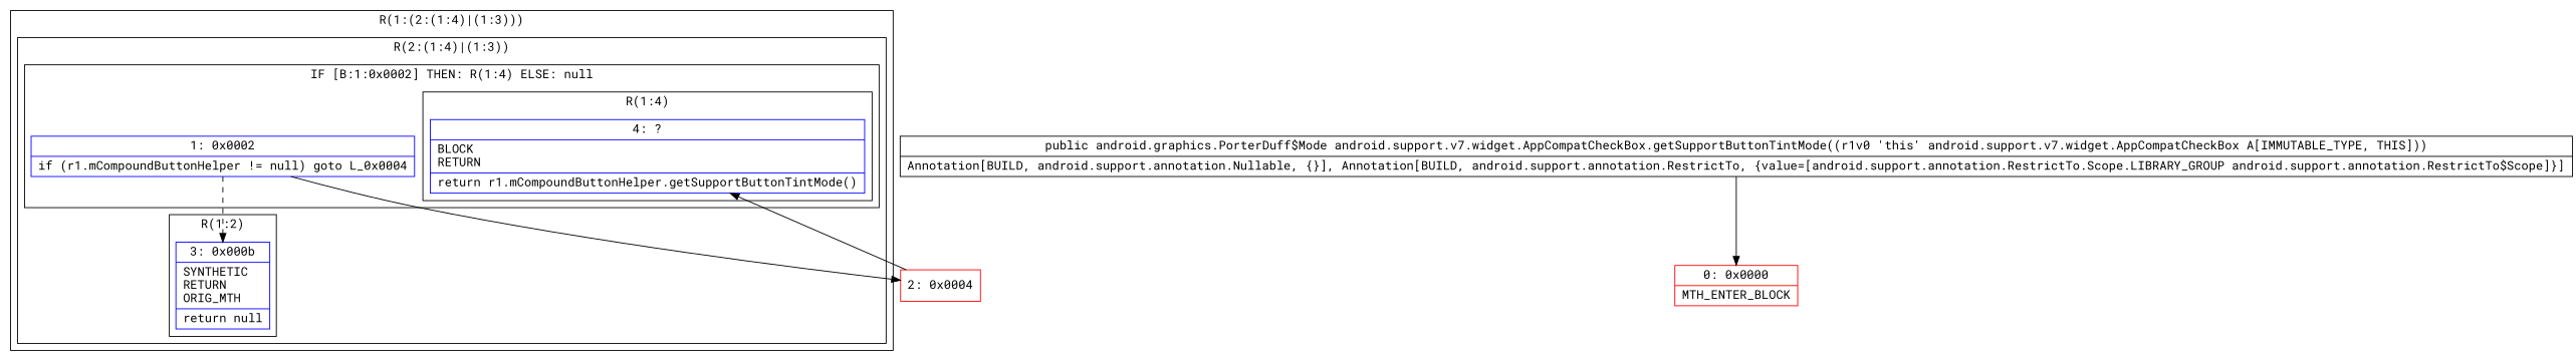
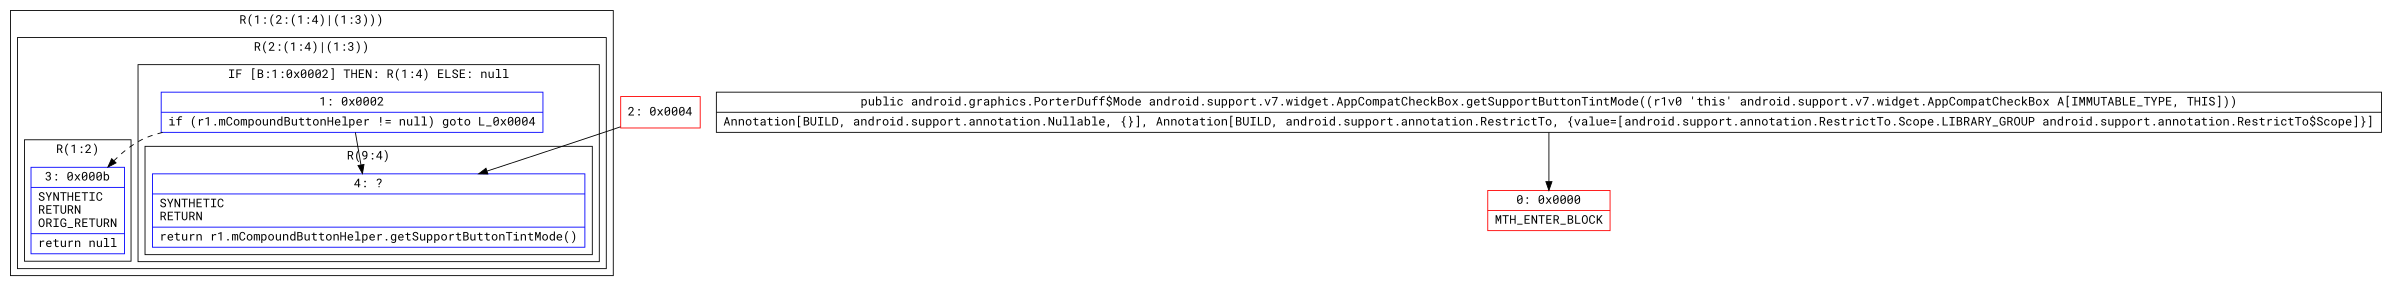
  digraph {
    fontname="Roboto Mono"
    node [color=blue fontname="Roboto Mono" shape=record]
    edge [fontname="Roboto Mono"]
-   n1 [label="{4\:\ ?|BLOCK\lRETURN\l|return r1.mCompoundButtonHelper.getSupportButtonTintMode()\l}"]
+   n1 [label="{4\:\ ?|SYNTHETIC\lRETURN\l|return r1.mCompoundButtonHelper.getSupportButtonTintMode()\l}"]
    n2 [label="{1\:\ 0x0002|if (r1.mCompoundButtonHelper != null) goto L_0x0004\l}"]
-   n3 [label="{3\:\ 0x000b|SYNTHETIC\lRETURN\lORIG_MTH\l|return null\l}"]
+   n3 [label="{3\:\ 0x000b|SYNTHETIC\lRETURN\lORIG_RETURN\l|return null\l}"]
    n4 [color=red label="{2\:\ 0x0004}"]
    n5 [color=red label="{0\:\ 0x0000|MTH_ENTER_BLOCK\l}"]
    n6 [label="{public android.graphics.PorterDuff$Mode android.support.v7.widget.AppCompatCheckBox.getSupportButtonTintMode((r1v0 'this' android.support.v7.widget.AppCompatCheckBox A[IMMUTABLE_TYPE, THIS]))  | Annotation[BUILD, android.support.annotation.Nullable, \{\}], Annotation[BUILD, android.support.annotation.RestrictTo, \{value=[android.support.annotation.RestrictTo.Scope.LIBRARY_GROUP android.support.annotation.RestrictTo$Scope]\}]\l}" color=""]
    subgraph cluster_1 {
      label="R(1:(2:(1:4)|(1:3)))"
      subgraph cluster_2 {
        label="R(2:(1:4)|(1:3))"
        subgraph cluster_3 {
          label="IF [B:1:0x0002] THEN: R(1:4) ELSE: null"
          n2
          subgraph cluster_4 {
-           label="R(1:4)"
+           label="R(9:4)"
            n1
          }
        }
        subgraph cluster_5 {
          label="R(1:2)"
          n3
        }
      }
    }
    n2 -> n3 [style=dashed]
-   n2 -> n4
+   n2 -> n1
    n4 -> n1
    n6 -> n5
  }
